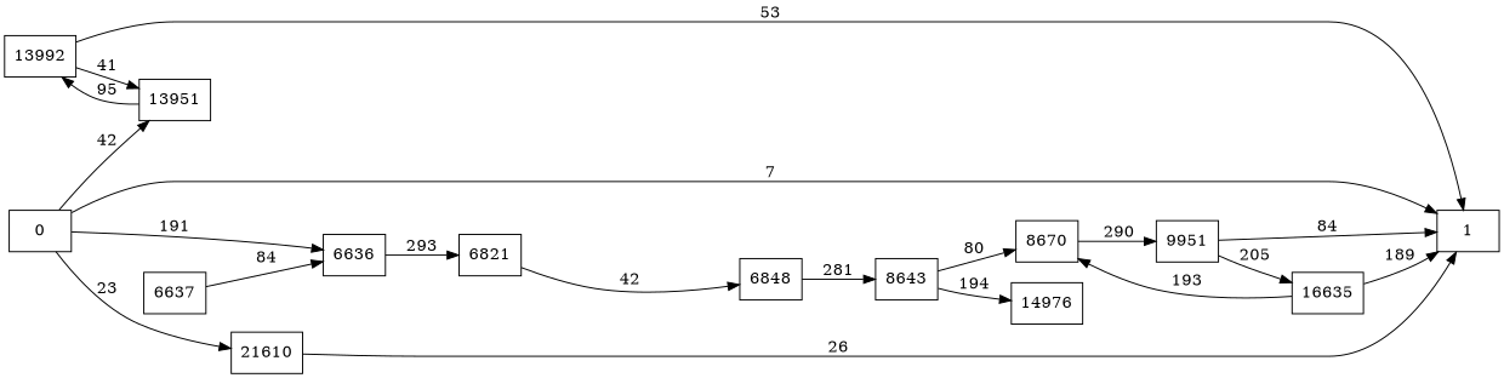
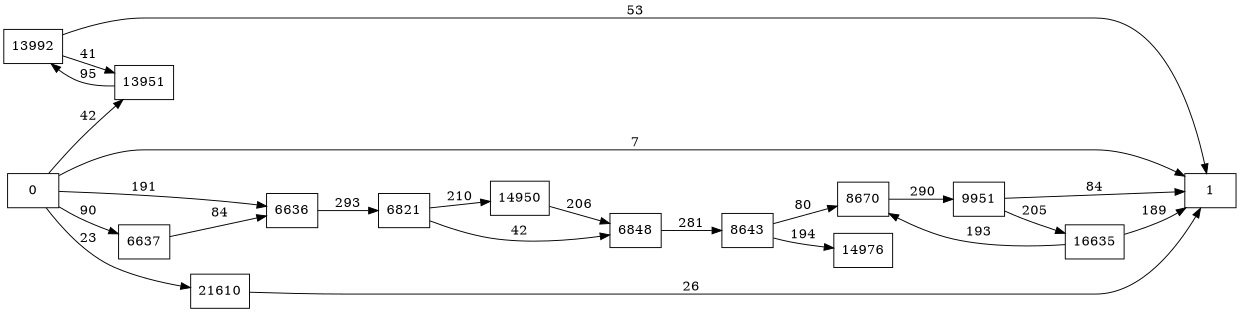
  digraph {
    rankdir=LR
    node [shape=rectangle]
    n1 [label=6637]
    6636
    6821
    6848
+   14950
    8643
    8670
    14976
    9951
    1
    16635
    n12 [label=13951]
    13992
    21610
    0
    n1 -> 6636 [label=84]
    6636 -> 6821 [label=293]
    6821 -> 6848 [label=42]
+   6821 -> 14950 [label=210]
    6848 -> 8643 [label=281]
+   14950 -> 6848 [label=206]
    8643 -> 8670 [label=80]
    8643 -> 14976 [label=194]
    8670 -> 9951 [label=290]
    9951 -> 1 [label=84]
    9951 -> 16635 [label=205]
    16635 -> 8670 [label=193]
    16635 -> 1 [label=189]
    n12 -> 13992 [label=95]
    13992 -> 1 [label=53]
    13992 -> n12 [label=41]
    21610 -> 1 [label=26]
+   0 -> n1 [label=90]
    0 -> 6636 [label=191]
    0 -> 1 [label=7]
    0 -> n12 [label=42]
    0 -> 21610 [label=23]
  }
